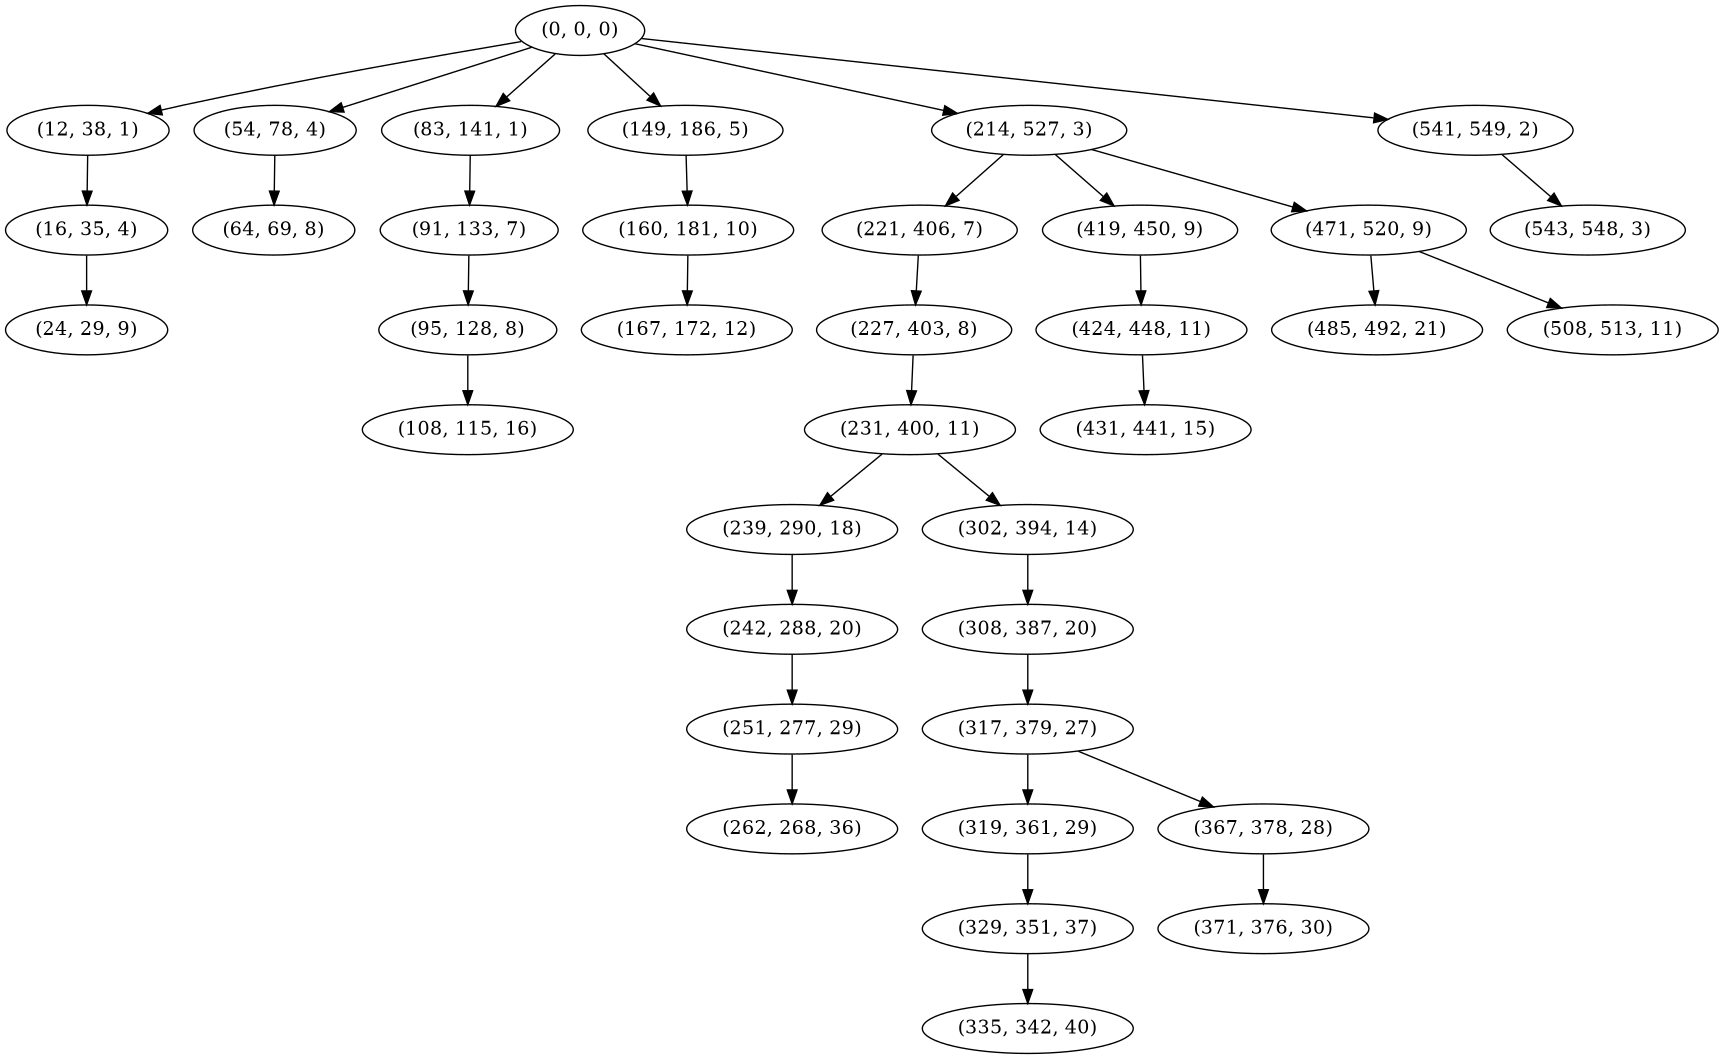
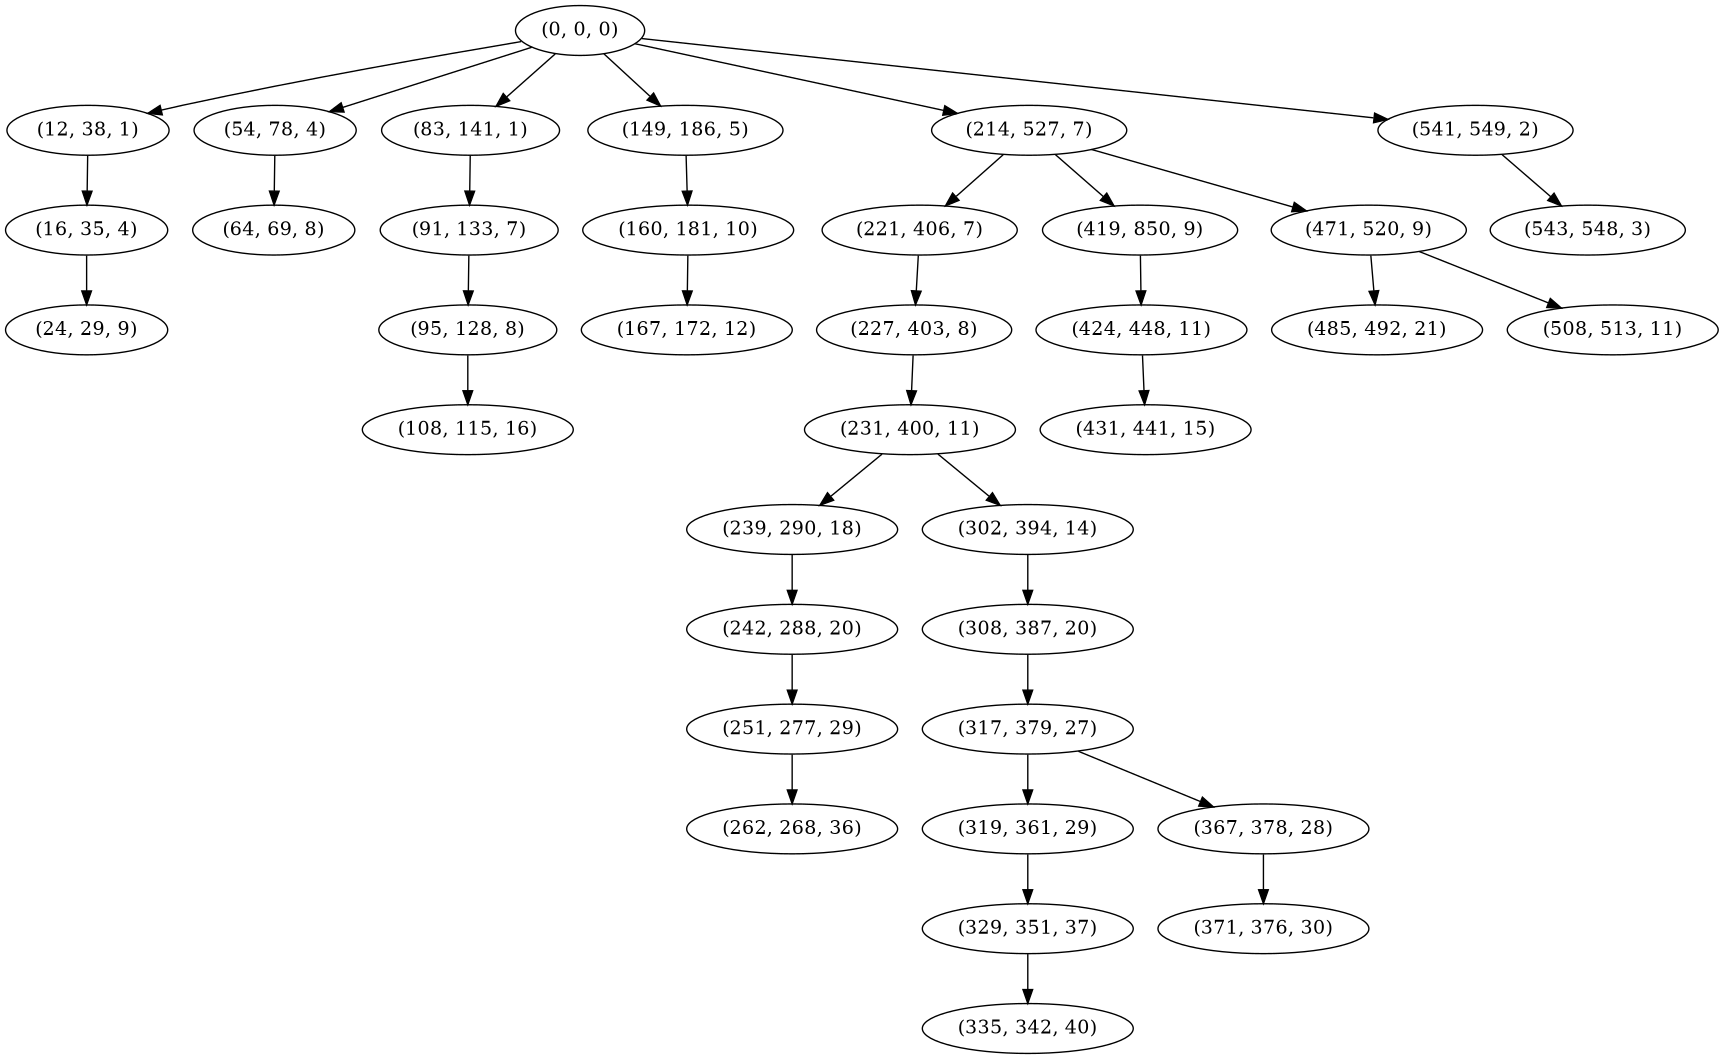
  digraph {
    fontname="DejaVu Serif"
    node [fontname="DejaVu Serif"]
    edge [fontname="DejaVu Serif"]
    "(0, 0, 0)"
    "(12, 38, 1)"
    "(54, 78, 4)"
    "(83, 141, 1)"
    "(149, 186, 5)"
-   "(214, 527, 3)"
+   "(214, 527, 3)" [label="(214, 527, 7)"]
    "(541, 549, 2)"
    "(16, 35, 4)"
    "(64, 69, 8)"
    "(91, 133, 7)"
    "(160, 181, 10)"
    n12 [label="(221, 406, 7)"]
-   "(419, 450, 9)"
+   "(419, 450, 9)" [label="(419, 850, 9)"]
    "(471, 520, 9)"
    "(543, 548, 3)"
    "(24, 29, 9)"
    "(95, 128, 8)"
    "(108, 115, 16)"
    "(167, 172, 12)"
    "(227, 403, 8)"
    "(424, 448, 11)"
    "(485, 492, 21)"
    "(508, 513, 11)"
    "(231, 400, 11)"
    "(239, 290, 18)"
    "(302, 394, 14)"
    "(242, 288, 20)"
    "(308, 387, 20)"
    "(251, 277, 29)"
    "(262, 268, 36)"
    "(317, 379, 27)"
    "(319, 361, 29)"
    "(367, 378, 28)"
    "(329, 351, 37)"
    "(371, 376, 30)"
    "(335, 342, 40)"
    "(431, 441, 15)"
    "(0, 0, 0)" -> "(12, 38, 1)"
    "(0, 0, 0)" -> "(54, 78, 4)"
    "(0, 0, 0)" -> "(83, 141, 1)"
    "(0, 0, 0)" -> "(149, 186, 5)"
    "(0, 0, 0)" -> "(214, 527, 3)"
    "(0, 0, 0)" -> "(541, 549, 2)"
    "(12, 38, 1)" -> "(16, 35, 4)"
    "(54, 78, 4)" -> "(64, 69, 8)"
    "(83, 141, 1)" -> "(91, 133, 7)"
    "(149, 186, 5)" -> "(160, 181, 10)"
    "(214, 527, 3)" -> n12
    "(214, 527, 3)" -> "(419, 450, 9)"
    "(214, 527, 3)" -> "(471, 520, 9)"
    "(541, 549, 2)" -> "(543, 548, 3)"
    "(16, 35, 4)" -> "(24, 29, 9)"
    "(91, 133, 7)" -> "(95, 128, 8)"
    "(160, 181, 10)" -> "(167, 172, 12)"
    n12 -> "(227, 403, 8)"
    "(419, 450, 9)" -> "(424, 448, 11)"
    "(471, 520, 9)" -> "(485, 492, 21)"
    "(471, 520, 9)" -> "(508, 513, 11)"
    "(95, 128, 8)" -> "(108, 115, 16)"
    "(227, 403, 8)" -> "(231, 400, 11)"
    "(424, 448, 11)" -> "(431, 441, 15)"
    "(231, 400, 11)" -> "(239, 290, 18)"
    "(231, 400, 11)" -> "(302, 394, 14)"
    "(239, 290, 18)" -> "(242, 288, 20)"
    "(302, 394, 14)" -> "(308, 387, 20)"
    "(242, 288, 20)" -> "(251, 277, 29)"
    "(308, 387, 20)" -> "(317, 379, 27)"
    "(251, 277, 29)" -> "(262, 268, 36)"
    "(317, 379, 27)" -> "(319, 361, 29)"
    "(317, 379, 27)" -> "(367, 378, 28)"
    "(319, 361, 29)" -> "(329, 351, 37)"
    "(367, 378, 28)" -> "(371, 376, 30)"
    "(329, 351, 37)" -> "(335, 342, 40)"
  }
